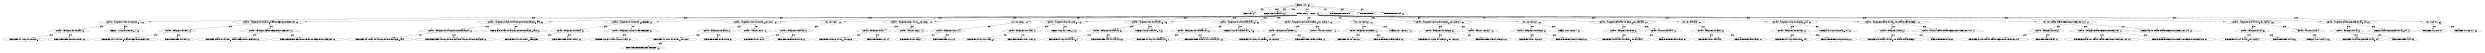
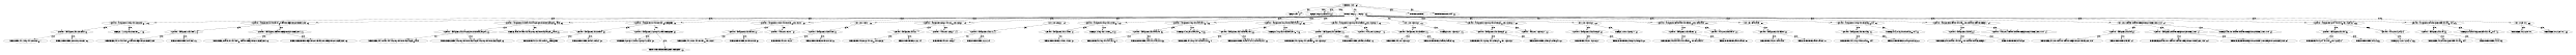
  digraph {
    n1 [label=<(METHOD,&lt;init&gt;)<SUB>264</SUB>>]
    n2 [label=<(PARAM,this)<SUB>264</SUB>>]
    n3 [label=<(PARAM,OutputStream out)<SUB>264</SUB>>]
    n4 [label=<(BLOCK,&lt;empty&gt;,&lt;empty&gt;)<SUB>264</SUB>>]
-   n5 [label=<(MODIFIER,CONSTRUCTOR)>]
    n6 [label=<(MODIFIER,PUBLIC)>]
    n7 [label=<(METHOD_RETURN,void)<SUB>266</SUB>>]
    n8 [label=<(&lt;operator&gt;.assignment,String this.comment = &quot;&quot;)<SUB>108</SUB>>]
    n9 [label=<(&lt;operator&gt;.assignment,int this.level = Deflater.DEFAULT_COMPRESSION)<SUB>115</SUB>>]
    n10 [label=<(&lt;operator&gt;.assignment,boolean this.hasCompressionLevelChanged = false)<SUB>123</SUB>>]
    n11 [label=<(&lt;operator&gt;.assignment,int this.method = DEFLATED)<SUB>130</SUB>>]
    n12 [label=<(&lt;operator&gt;.assignment,Vector this.entries = new Vector())<SUB>137</SUB>>]
    n13 [label=<(&lt;init&gt;,new Vector())<SUB>137</SUB>>]
    n14 [label=<(&lt;operator&gt;.assignment,CRC32 this.crc = new CRC32())<SUB>144</SUB>>]
    n15 [label=<(&lt;init&gt;,new CRC32())<SUB>144</SUB>>]
    n16 [label=<(&lt;operator&gt;.assignment,long this.written = 0)<SUB>151</SUB>>]
    n17 [label=<(&lt;operator&gt;.assignment,long this.dataStart = 0)<SUB>158</SUB>>]
    n18 [label=<(&lt;operator&gt;.assignment,long this.localDataStart = 0)<SUB>166</SUB>>]
    n19 [label=<(&lt;operator&gt;.assignment,ZipLong this.cdOffset = new ZipLong(0))<SUB>173</SUB>>]
    n20 [label=<(&lt;init&gt;,new ZipLong(0))<SUB>173</SUB>>]
    n21 [label=<(&lt;operator&gt;.assignment,ZipLong this.cdLength = new ZipLong(0))<SUB>180</SUB>>]
    n22 [label=<(&lt;init&gt;,new ZipLong(0))<SUB>180</SUB>>]
    n23 [label=<(&lt;operator&gt;.assignment,Hashtable this.offsets = new Hashtable())<SUB>201</SUB>>]
    n24 [label=<(&lt;init&gt;,new Hashtable())<SUB>201</SUB>>]
    n25 [label=<(&lt;operator&gt;.assignment,String this.encoding = null)<SUB>212</SUB>>]
    n26 [label=<(&lt;operator&gt;.assignment,Deflater this.def = new Deflater(Deflater.DEFAU...)<SUB>224</SUB>>]
    n27 [label=<(&lt;init&gt;,new Deflater(Deflater.DEFAULT_COMPRESSION, true))<SUB>224</SUB>>]
    n28 [label=<(&lt;operator&gt;.assignment,byte[] this.buf = new byte[512])<SUB>236</SUB>>]
    n29 [label=<(&lt;operator&gt;.assignment,RandomAccessFile this.raf = null)<SUB>243</SUB>>]
    n30 [label=<(&lt;init&gt;,super(out);)<SUB>265</SUB>>]
    n31 [label=<(&lt;operator&gt;.fieldAccess,this.comment)<SUB>108</SUB>>]
    n32 [label=<(LITERAL,&quot;&quot;,String this.comment = &quot;&quot;)<SUB>108</SUB>>]
    n33 [label=<(&lt;operator&gt;.fieldAccess,this.level)<SUB>115</SUB>>]
    n34 [label=<(&lt;operator&gt;.fieldAccess,Deflater.DEFAULT_COMPRESSION)<SUB>115</SUB>>]
    n35 [label=<(&lt;operator&gt;.fieldAccess,this.hasCompressionLevelChanged)<SUB>123</SUB>>]
    n36 [label=<(LITERAL,false,boolean this.hasCompressionLevelChanged = false)<SUB>123</SUB>>]
    n37 [label=<(&lt;operator&gt;.fieldAccess,this.method)<SUB>130</SUB>>]
    n38 [label=<(&lt;operator&gt;.fieldAccess,ZipOutputStream.DEFLATED)<SUB>130</SUB>>]
    n39 [label=<(&lt;operator&gt;.fieldAccess,this.entries)<SUB>137</SUB>>]
    n40 [label=<(&lt;operator&gt;.alloc,new Vector())<SUB>137</SUB>>]
    n41 [label=<(&lt;operator&gt;.fieldAccess,this.entries)<SUB>137</SUB>>]
    n42 [label=<(&lt;operator&gt;.fieldAccess,this.crc)<SUB>144</SUB>>]
    n43 [label=<(&lt;operator&gt;.alloc,new CRC32())<SUB>144</SUB>>]
    n44 [label=<(&lt;operator&gt;.fieldAccess,this.crc)<SUB>144</SUB>>]
    n45 [label=<(&lt;operator&gt;.fieldAccess,this.written)<SUB>151</SUB>>]
    n46 [label=<(LITERAL,0,long this.written = 0)<SUB>151</SUB>>]
    n47 [label=<(&lt;operator&gt;.fieldAccess,this.dataStart)<SUB>158</SUB>>]
    n48 [label=<(LITERAL,0,long this.dataStart = 0)<SUB>158</SUB>>]
    n49 [label=<(&lt;operator&gt;.fieldAccess,this.localDataStart)<SUB>166</SUB>>]
    n50 [label=<(LITERAL,0,long this.localDataStart = 0)<SUB>166</SUB>>]
    n51 [label=<(&lt;operator&gt;.fieldAccess,this.cdOffset)<SUB>173</SUB>>]
    n52 [label=<(&lt;operator&gt;.alloc,new ZipLong(0))<SUB>173</SUB>>]
    n53 [label=<(&lt;operator&gt;.fieldAccess,this.cdOffset)<SUB>173</SUB>>]
    n54 [label=<(LITERAL,0,new ZipLong(0))<SUB>173</SUB>>]
    n55 [label=<(&lt;operator&gt;.fieldAccess,this.cdLength)<SUB>180</SUB>>]
    n56 [label=<(&lt;operator&gt;.alloc,new ZipLong(0))<SUB>180</SUB>>]
    n57 [label=<(&lt;operator&gt;.fieldAccess,this.cdLength)<SUB>180</SUB>>]
    n58 [label=<(LITERAL,0,new ZipLong(0))<SUB>180</SUB>>]
    n59 [label=<(&lt;operator&gt;.fieldAccess,this.offsets)<SUB>201</SUB>>]
    n60 [label=<(&lt;operator&gt;.alloc,new Hashtable())<SUB>201</SUB>>]
    n61 [label=<(&lt;operator&gt;.fieldAccess,this.offsets)<SUB>201</SUB>>]
    n62 [label=<(&lt;operator&gt;.fieldAccess,this.encoding)<SUB>212</SUB>>]
    n63 [label=<(LITERAL,null,String this.encoding = null)<SUB>212</SUB>>]
    n64 [label=<(&lt;operator&gt;.fieldAccess,this.def)<SUB>224</SUB>>]
    n65 [label=<(&lt;operator&gt;.alloc,new Deflater(Deflater.DEFAULT_COMPRESSION, true))<SUB>224</SUB>>]
    n66 [label=<(&lt;operator&gt;.fieldAccess,this.def)<SUB>224</SUB>>]
    n67 [label=<(&lt;operator&gt;.fieldAccess,Deflater.DEFAULT_COMPRESSION)<SUB>224</SUB>>]
    n68 [label=<(LITERAL,true,new Deflater(Deflater.DEFAULT_COMPRESSION, true))<SUB>224</SUB>>]
    n69 [label=<(&lt;operator&gt;.fieldAccess,this.buf)<SUB>236</SUB>>]
    n70 [label=<(&lt;operator&gt;.alloc,new byte[512])>]
    n71 [label=<(&lt;operator&gt;.fieldAccess,this.raf)<SUB>243</SUB>>]
    n72 [label=<(LITERAL,null,RandomAccessFile this.raf = null)<SUB>243</SUB>>]
    n73 [label=<(IDENTIFIER,this,super(out);)>]
    n74 [label=<(IDENTIFIER,out,super(out);)<SUB>265</SUB>>]
    n75 [label=<(IDENTIFIER,this,String this.comment = &quot;&quot;)>]
    n76 [label=<(FIELD_IDENTIFIER,comment,comment)<SUB>108</SUB>>]
    n77 [label=<(IDENTIFIER,this,int this.level = Deflater.DEFAULT_COMPRESSION)>]
    n78 [label=<(FIELD_IDENTIFIER,level,level)<SUB>115</SUB>>]
    n79 [label=<(IDENTIFIER,Deflater,int this.level = Deflater.DEFAULT_COMPRESSION)<SUB>115</SUB>>]
    n80 [label=<(FIELD_IDENTIFIER,DEFAULT_COMPRESSION,DEFAULT_COMPRESSION)<SUB>115</SUB>>]
    n81 [label=<(IDENTIFIER,this,boolean this.hasCompressionLevelChanged = false)>]
    n82 [label=<(FIELD_IDENTIFIER,hasCompressionLevelChanged,hasCompressionLevelChanged)<SUB>123</SUB>>]
    n83 [label=<(IDENTIFIER,this,int this.method = DEFLATED)>]
    n84 [label=<(FIELD_IDENTIFIER,method,method)<SUB>130</SUB>>]
    n85 [label=<(TYPE_REF,ZipOutputStream,ZipOutputStream)<SUB>130</SUB>>]
    n86 [label=<(FIELD_IDENTIFIER,DEFLATED,DEFLATED)<SUB>130</SUB>>]
    n87 [label=<(IDENTIFIER,this,Vector this.entries = new Vector())>]
    n88 [label=<(FIELD_IDENTIFIER,entries,entries)<SUB>137</SUB>>]
    n89 [label=<(IDENTIFIER,this,new Vector())>]
    n90 [label=<(FIELD_IDENTIFIER,entries,entries)<SUB>137</SUB>>]
    n91 [label=<(IDENTIFIER,this,CRC32 this.crc = new CRC32())>]
    n92 [label=<(FIELD_IDENTIFIER,crc,crc)<SUB>144</SUB>>]
    n93 [label=<(IDENTIFIER,this,new CRC32())>]
    n94 [label=<(FIELD_IDENTIFIER,crc,crc)<SUB>144</SUB>>]
-   n95 [label=<(IDENTIFIER,this,long this.written = 0)>]
    n96 [label=<(FIELD_IDENTIFIER,written,written)<SUB>151</SUB>>]
    n97 [label=<(IDENTIFIER,this,long this.dataStart = 0)>]
    n98 [label=<(FIELD_IDENTIFIER,dataStart,dataStart)<SUB>158</SUB>>]
    n99 [label=<(IDENTIFIER,this,long this.localDataStart = 0)>]
    n100 [label=<(FIELD_IDENTIFIER,localDataStart,localDataStart)<SUB>166</SUB>>]
    n101 [label=<(IDENTIFIER,this,ZipLong this.cdOffset = new ZipLong(0))>]
    n102 [label=<(FIELD_IDENTIFIER,cdOffset,cdOffset)<SUB>173</SUB>>]
    n103 [label=<(IDENTIFIER,this,new ZipLong(0))>]
    n104 [label=<(FIELD_IDENTIFIER,cdOffset,cdOffset)<SUB>173</SUB>>]
    n105 [label=<(IDENTIFIER,this,ZipLong this.cdLength = new ZipLong(0))>]
    n106 [label=<(FIELD_IDENTIFIER,cdLength,cdLength)<SUB>180</SUB>>]
    n107 [label=<(IDENTIFIER,this,new ZipLong(0))>]
    n108 [label=<(FIELD_IDENTIFIER,cdLength,cdLength)<SUB>180</SUB>>]
    n109 [label=<(IDENTIFIER,this,Hashtable this.offsets = new Hashtable())>]
    n110 [label=<(FIELD_IDENTIFIER,offsets,offsets)<SUB>201</SUB>>]
    n111 [label=<(IDENTIFIER,this,new Hashtable())>]
    n112 [label=<(FIELD_IDENTIFIER,offsets,offsets)<SUB>201</SUB>>]
    n113 [label=<(IDENTIFIER,this,String this.encoding = null)>]
    n114 [label=<(FIELD_IDENTIFIER,encoding,encoding)<SUB>212</SUB>>]
    n115 [label=<(IDENTIFIER,this,Deflater this.def = new Deflater(Deflater.DEFAU...)>]
    n116 [label=<(FIELD_IDENTIFIER,def,def)<SUB>224</SUB>>]
    n117 [label=<(IDENTIFIER,this,new Deflater(Deflater.DEFAULT_COMPRESSION, true))>]
    n118 [label=<(FIELD_IDENTIFIER,def,def)<SUB>224</SUB>>]
    n119 [label=<(IDENTIFIER,Deflater,new Deflater(Deflater.DEFAULT_COMPRESSION, true))<SUB>224</SUB>>]
    n120 [label=<(FIELD_IDENTIFIER,DEFAULT_COMPRESSION,DEFAULT_COMPRESSION)<SUB>224</SUB>>]
    n121 [label=<(IDENTIFIER,this,byte[] this.buf = new byte[512])>]
    n122 [label=<(FIELD_IDENTIFIER,buf,buf)<SUB>236</SUB>>]
    n123 [label=<(LITERAL,512,new byte[512])<SUB>236</SUB>>]
    n124 [label=<(IDENTIFIER,this,RandomAccessFile this.raf = null)>]
    n125 [label=<(FIELD_IDENTIFIER,raf,raf)<SUB>243</SUB>>]
    n1 -> n2 [label="AST: "]
    n1 -> n2 [label="DDG: "]
    n1 -> n3 [label="AST: "]
    n1 -> n3 [label="DDG: "]
    n1 -> n4 [label="AST: "]
-   n1 -> n5 [label="AST: "]
    n1 -> n6 [label="AST: "]
    n1 -> n7 [label="AST: "]
    n4 -> n8 [label="AST: "]
    n4 -> n9 [label="AST: "]
    n4 -> n10 [label="AST: "]
    n4 -> n11 [label="AST: "]
    n4 -> n12 [label="AST: "]
    n4 -> n13 [label="AST: "]
    n4 -> n14 [label="AST: "]
-   n4 -> n15 [label="AST: "]
    n4 -> n16 [label="AST: "]
    n4 -> n17 [label="AST: "]
    n4 -> n18 [label="AST: "]
    n4 -> n19 [label="AST: "]
    n4 -> n20 [label="AST: "]
    n4 -> n21 [label="AST: "]
    n4 -> n22 [label="AST: "]
    n4 -> n23 [label="AST: "]
    n4 -> n24 [label="AST: "]
    n4 -> n25 [label="AST: "]
    n4 -> n26 [label="AST: "]
    n4 -> n27 [label="AST: "]
    n4 -> n28 [label="AST: "]
    n4 -> n29 [label="AST: "]
    n4 -> n30 [label="DDG: "]
    n8 -> n31 [label="AST: "]
    n8 -> n32 [label="AST: "]
    n9 -> n33 [label="AST: "]
    n9 -> n34 [label="AST: "]
    n10 -> n35 [label="AST: "]
    n10 -> n36 [label="AST: "]
    n11 -> n37 [label="AST: "]
    n11 -> n38 [label="AST: "]
    n12 -> n39 [label="AST: "]
    n12 -> n40 [label="AST: "]
    n13 -> n41 [label="AST: "]
    n14 -> n42 [label="AST: "]
    n14 -> n43 [label="AST: "]
    n15 -> n44 [label="AST: "]
    n16 -> n45 [label="AST: "]
    n16 -> n46 [label="AST: "]
    n17 -> n47 [label="AST: "]
    n17 -> n48 [label="AST: "]
    n18 -> n49 [label="AST: "]
    n18 -> n50 [label="AST: "]
    n19 -> n51 [label="AST: "]
    n19 -> n52 [label="AST: "]
    n20 -> n53 [label="AST: "]
    n20 -> n54 [label="AST: "]
    n21 -> n55 [label="AST: "]
    n21 -> n56 [label="AST: "]
    n22 -> n57 [label="AST: "]
    n22 -> n58 [label="AST: "]
    n23 -> n59 [label="AST: "]
    n23 -> n60 [label="AST: "]
    n24 -> n61 [label="AST: "]
    n25 -> n62 [label="AST: "]
    n25 -> n63 [label="AST: "]
    n26 -> n64 [label="AST: "]
    n26 -> n65 [label="AST: "]
    n27 -> n66 [label="AST: "]
    n27 -> n67 [label="AST: "]
    n27 -> n68 [label="AST: "]
    n28 -> n69 [label="AST: "]
-   n28 -> n70 [label="AST: "]
+   n28 -> n70 [label="DDG: "]
    n29 -> n71 [label="AST: "]
    n29 -> n72 [label="AST: "]
    n30 -> n73 [label="AST: "]
    n30 -> n74 [label="AST: "]
    n31 -> n75 [label="AST: "]
    n31 -> n76 [label="AST: "]
    n33 -> n77 [label="AST: "]
    n33 -> n78 [label="AST: "]
    n34 -> n79 [label="AST: "]
    n34 -> n80 [label="AST: "]
    n35 -> n81 [label="AST: "]
    n35 -> n82 [label="AST: "]
    n37 -> n83 [label="AST: "]
    n37 -> n84 [label="AST: "]
    n38 -> n85 [label="AST: "]
-   n87 -> n86 [label="AST: "]
+   n38 -> n86 [label="AST: "]
    n39 -> n87 [label="AST: "]
    n39 -> n88 [label="AST: "]
    n41 -> n89 [label="AST: "]
    n41 -> n90 [label="AST: "]
    n42 -> n91 [label="AST: "]
    n42 -> n92 [label="AST: "]
    n44 -> n93 [label="AST: "]
    n44 -> n94 [label="AST: "]
-   n45 -> n95 [label="AST: "]
    n45 -> n96 [label="AST: "]
    n47 -> n97 [label="AST: "]
    n47 -> n98 [label="AST: "]
    n49 -> n99 [label="AST: "]
    n49 -> n100 [label="AST: "]
    n51 -> n101 [label="AST: "]
    n51 -> n102 [label="AST: "]
    n53 -> n103 [label="AST: "]
    n53 -> n104 [label="AST: "]
    n55 -> n105 [label="AST: "]
    n55 -> n106 [label="AST: "]
    n57 -> n107 [label="AST: "]
    n57 -> n108 [label="AST: "]
    n59 -> n109 [label="AST: "]
    n59 -> n110 [label="AST: "]
    n61 -> n111 [label="AST: "]
    n61 -> n112 [label="AST: "]
    n62 -> n113 [label="AST: "]
    n62 -> n114 [label="DDG: "]
    n64 -> n115 [label="AST: "]
    n64 -> n116 [label="AST: "]
    n66 -> n117 [label="AST: "]
    n66 -> n118 [label="AST: "]
    n67 -> n119 [label="AST: "]
    n67 -> n120 [label="AST: "]
    n69 -> n121 [label="AST: "]
    n69 -> n122 [label="AST: "]
    n70 -> n123 [label="AST: "]
    n71 -> n124 [label="AST: "]
    n71 -> n125 [label="AST: "]
  }
